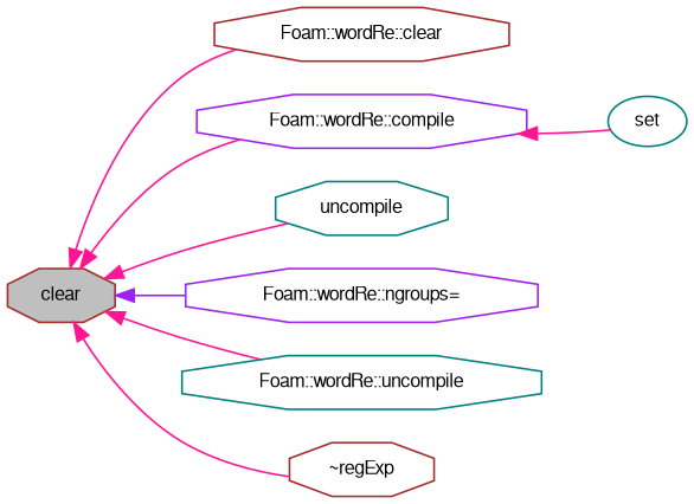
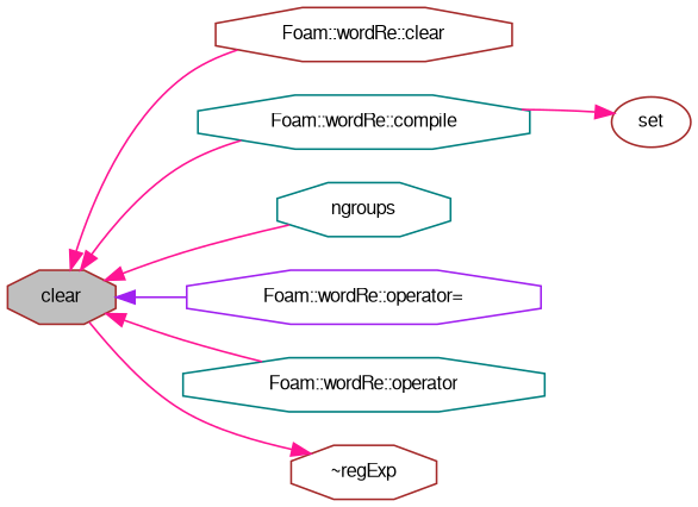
  digraph {
    rankdir=LR
    node [color=brown fontname=FreeSans fontsize=10 shape=octagon]
    edge [color=deeppink dir=back fontname=FreeSans fontsize=10 labelfontname=FreeSans labelfontsize=10 style=solid]
    n1 [fillcolor=grey75 fontcolor=black height=0.2 label=clear style=filled width=0.4]
    n2 [height=0.2 label="Foam::wordRe::clear" width=0.4]
-   n3 [color=purple height=0.2 label="Foam::wordRe::compile" width=0.4]
-   n4 [color=teal height=0.2 label=uncompile width=0.4]
-   n5 [color=purple height=0.2 label="Foam::wordRe::ngroups=" width=0.4]
-   n6 [color=teal height=0.2 label="Foam::wordRe::uncompile" width=0.4]
+   n3 [color=teal height=0.2 label="Foam::wordRe::compile" width=0.4]
+   n4 [color=teal height=0.2 label=ngroups width=0.4]
+   n5 [color=purple height=0.2 label="Foam::wordRe::operator=" width=0.4]
+   n6 [color=teal height=0.2 label="Foam::wordRe::operator" width=0.4]
    n7 [height=0.2 label="~regExp" width=0.4]
-   n8 [color=teal height=0.2 label=set shape=ellipse width=0.4]
+   n8 [height=0.2 label=set shape=ellipse width=0.4]
    n1 -> n2
    n1 -> n3
    n1 -> n4
    n1 -> n5 [color=purple]
    n1 -> n6
-   n1 -> n7
-   n3 -> n8
+   n7 -> n1
+   n8 -> n3
  }
